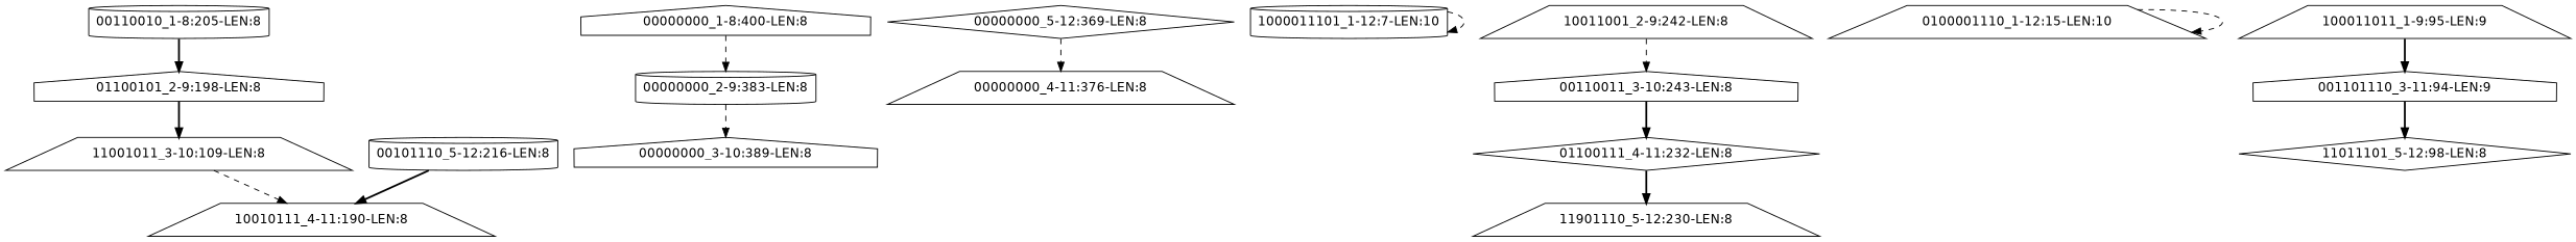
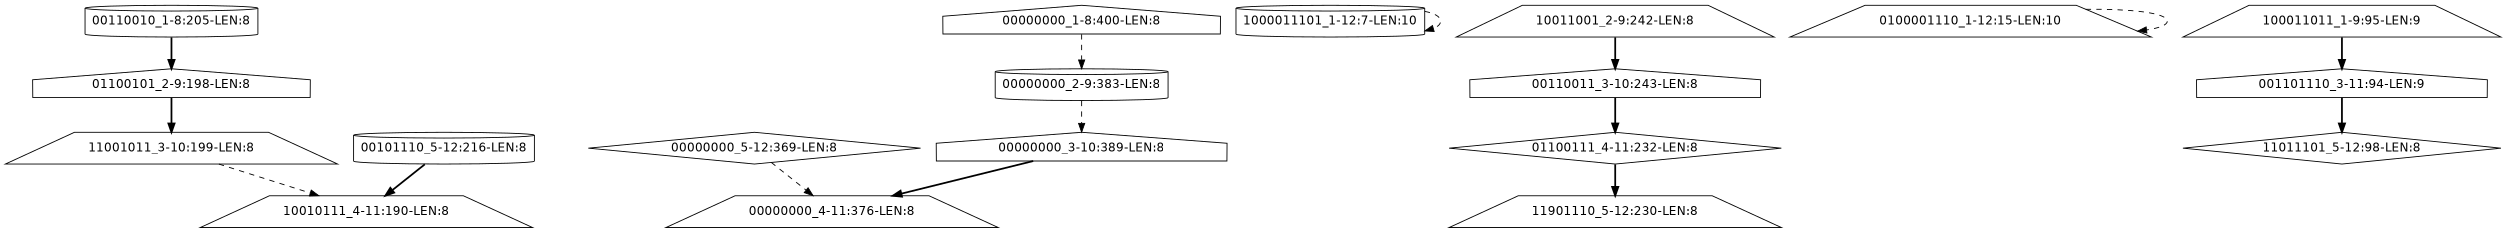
  digraph {
    fontname="DejaVu Sans"
    node [fontname="DejaVu Sans" shape=trapezium]
    edge [fontname="DejaVu Sans" style=bold]
    "00110010_1-8:205-LEN:8" [shape=cylinder]
    "01100101_2-9:198-LEN:8" [shape=house]
-   "11001011_3-10:199-LEN:8" [label="11001011_3-10:109-LEN:8"]
+   "11001011_3-10:199-LEN:8"
    "10010111_4-11:190-LEN:8"
    "00000000_2-9:383-LEN:8" [shape=cylinder]
    "00000000_3-10:389-LEN:8" [shape=house]
    "00000000_4-11:376-LEN:8"
    "00000000_5-12:369-LEN:8" [shape=diamond]
    "1000011101_1-12:7-LEN:10" [shape=cylinder]
    "01100111_4-11:232-LEN:8" [shape=diamond]
    n11 [label="11901110_5-12:230-LEN:8"]
    "0100001110_1-12:15-LEN:10"
    "00110011_3-10:243-LEN:8" [shape=house]
    "10011001_2-9:242-LEN:8"
    "001101110_3-11:94-LEN:9" [shape=house]
    "100011011_1-9:95-LEN:9"
    "11011101_5-12:98-LEN:8" [shape=diamond]
    "00000000_1-8:400-LEN:8" [shape=house]
    "00101110_5-12:216-LEN:8" [shape=cylinder]
    "00110010_1-8:205-LEN:8" -> "01100101_2-9:198-LEN:8"
    "01100101_2-9:198-LEN:8" -> "11001011_3-10:199-LEN:8"
    "11001011_3-10:199-LEN:8" -> "10010111_4-11:190-LEN:8" [style=dashed]
    "00000000_2-9:383-LEN:8" -> "00000000_3-10:389-LEN:8" [style=dashed]
+   "00000000_3-10:389-LEN:8" -> "00000000_4-11:376-LEN:8"
    "00000000_5-12:369-LEN:8" -> "00000000_4-11:376-LEN:8" [style=dashed]
    "1000011101_1-12:7-LEN:10" -> "1000011101_1-12:7-LEN:10" [style=dashed]
    "01100111_4-11:232-LEN:8" -> n11
    "0100001110_1-12:15-LEN:10" -> "0100001110_1-12:15-LEN:10" [style=dashed]
    "00110011_3-10:243-LEN:8" -> "01100111_4-11:232-LEN:8"
-   "10011001_2-9:242-LEN:8" -> "00110011_3-10:243-LEN:8" [style=dashed]
+   "10011001_2-9:242-LEN:8" -> "00110011_3-10:243-LEN:8"
    "001101110_3-11:94-LEN:9" -> "11011101_5-12:98-LEN:8"
    "100011011_1-9:95-LEN:9" -> "001101110_3-11:94-LEN:9"
    "00000000_1-8:400-LEN:8" -> "00000000_2-9:383-LEN:8" [style=dashed]
    "00101110_5-12:216-LEN:8" -> "10010111_4-11:190-LEN:8"
  }
